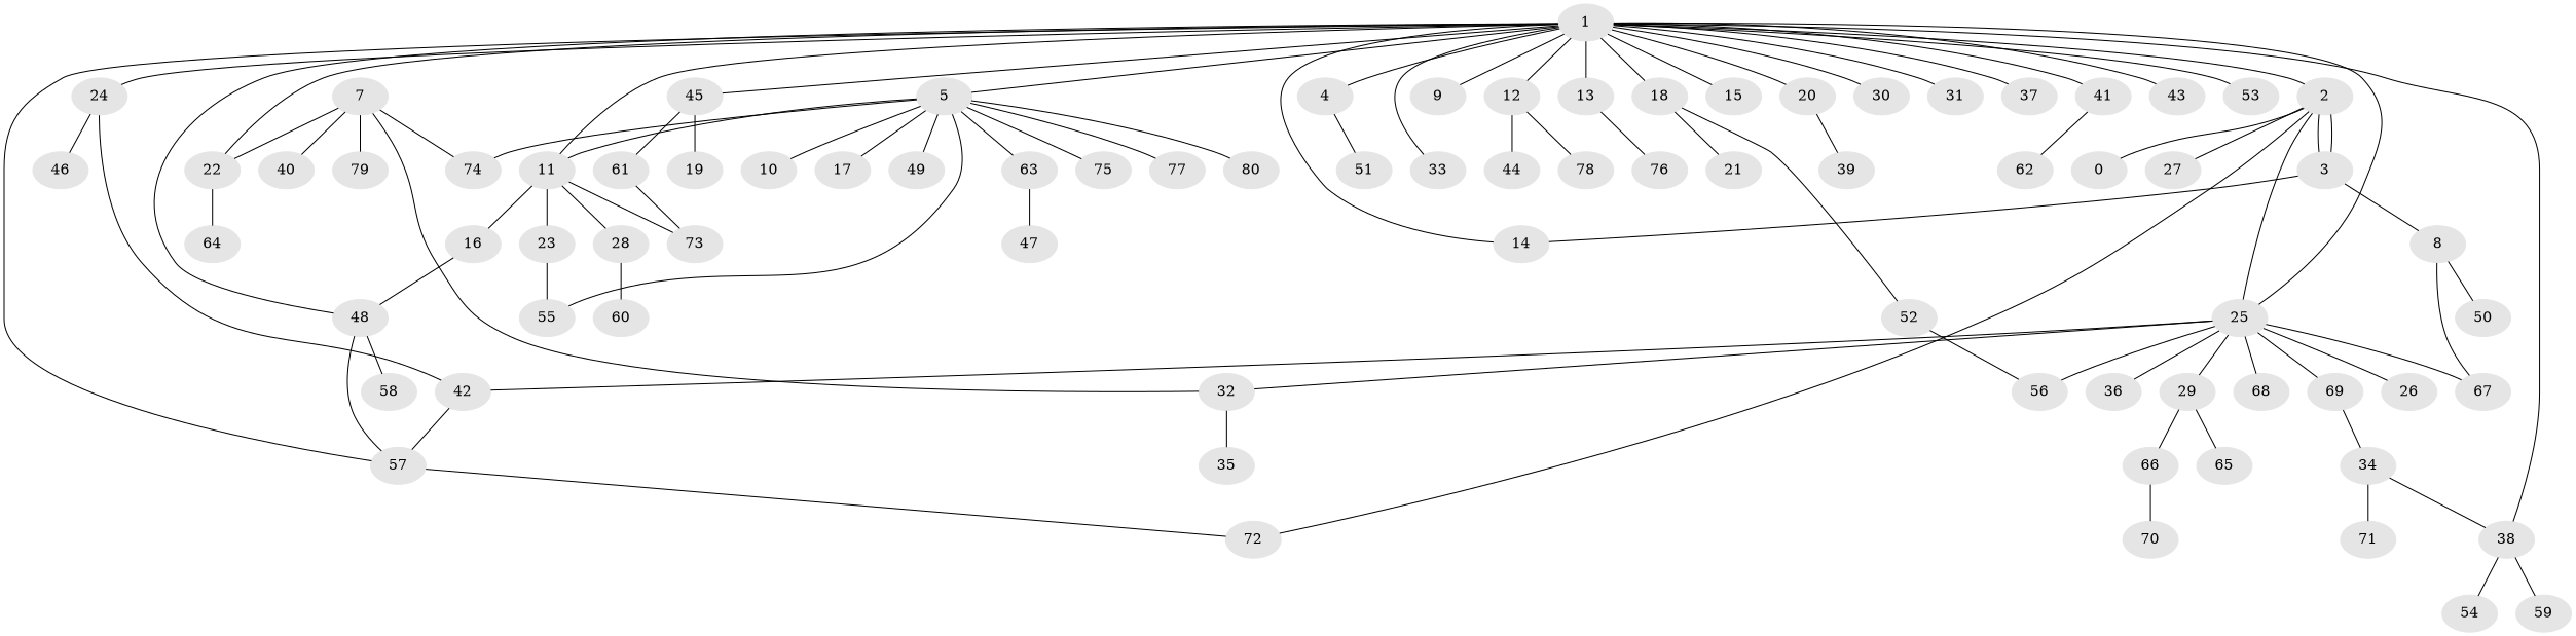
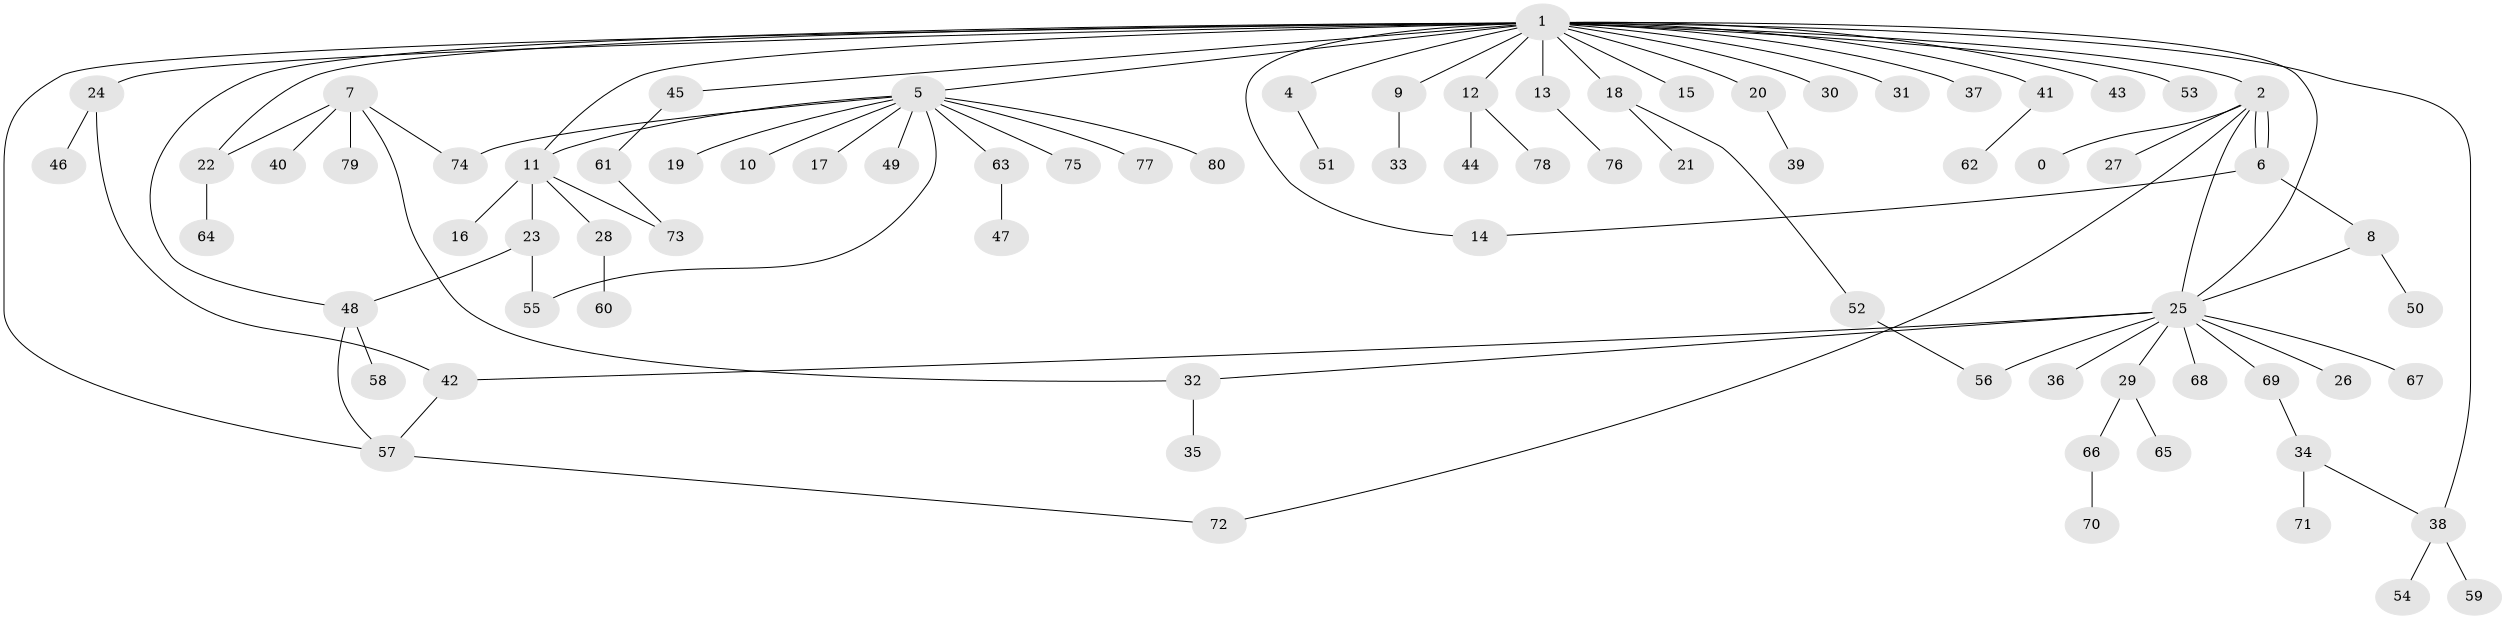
  graph {
    node [color=gray90 style=filled]
    1
    2
    4
    5
    9
    11
    12
    13
    14
    15
    18
    20
    24
    25
    30
    31
    33
    37
    38
    41
    43
    45
    48
    53
    57
    22
-   3
+   3 [label=6]
    n28 [label=0]
    27
    72
    51
    10
    17
    19
    49
    55
    63
    74
    75
    77
    80
    7
    32
    40
    79
    16
    23
    28
    73
    44
    78
    76
    21
    52
    39
    42
    46
    26
    29
    36
    56
    67
    68
    69
    54
    59
    62
    61
    58
    8
    50
    47
    64
    35
    60
    65
    66
    34
    71
    70
    1 -- 2
    1 -- 4
    1 -- 5
    1 -- 9
    1 -- 11
    1 -- 12
    1 -- 13
    1 -- 14
    1 -- 15
    1 -- 18
    1 -- 20
    1 -- 24
    1 -- 25
    1 -- 30
    1 -- 31
-   1 -- 33
+   9 -- 33
    1 -- 37
    1 -- 38
    1 -- 41
    1 -- 43
    1 -- 45
    1 -- 48
    1 -- 53
    1 -- 57
    1 -- 22
    2 -- 25
    2 -- 3
    2 -- 3
    2 -- n28
    2 -- 27
    2 -- 72
    4 -- 51
    5 -- 11
    5 -- 10
    5 -- 17
-   45 -- 19
+   5 -- 19
    5 -- 49
    5 -- 55
    5 -- 63
    5 -- 74
    5 -- 75
    5 -- 77
    5 -- 80
    11 -- 16
    11 -- 23
    11 -- 28
    11 -- 73
    12 -- 44
    12 -- 78
    13 -- 76
    18 -- 21
    18 -- 52
    20 -- 39
    24 -- 42
    24 -- 46
    25 -- 32
    25 -- 42
    25 -- 26
    25 -- 29
    25 -- 36
    25 -- 56
    25 -- 67
    25 -- 68
    25 -- 69
    38 -- 54
    38 -- 59
    41 -- 62
    45 -- 61
    48 -- 57
    48 -- 58
    57 -- 72
    22 -- 64
    3 -- 14
    3 -- 8
    63 -- 47
    7 -- 22
    7 -- 74
    7 -- 32
    7 -- 40
    7 -- 79
    32 -- 35
-   16 -- 48
+   23 -- 48
    23 -- 55
    28 -- 60
    52 -- 56
    42 -- 57
    29 -- 65
    29 -- 66
    69 -- 34
    61 -- 73
-   8 -- 67
+   8 -- 25
    8 -- 50
    66 -- 70
    34 -- 38
    34 -- 71
  }
